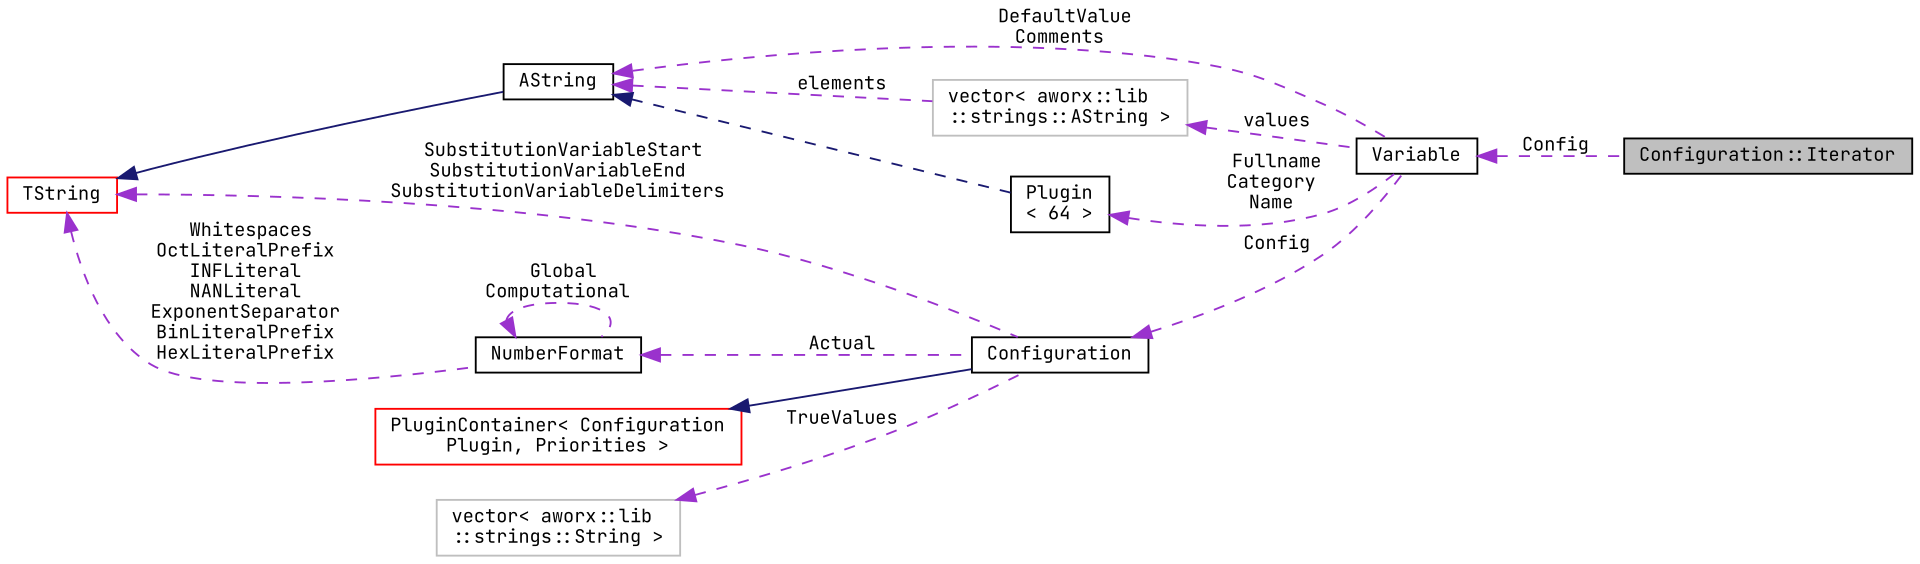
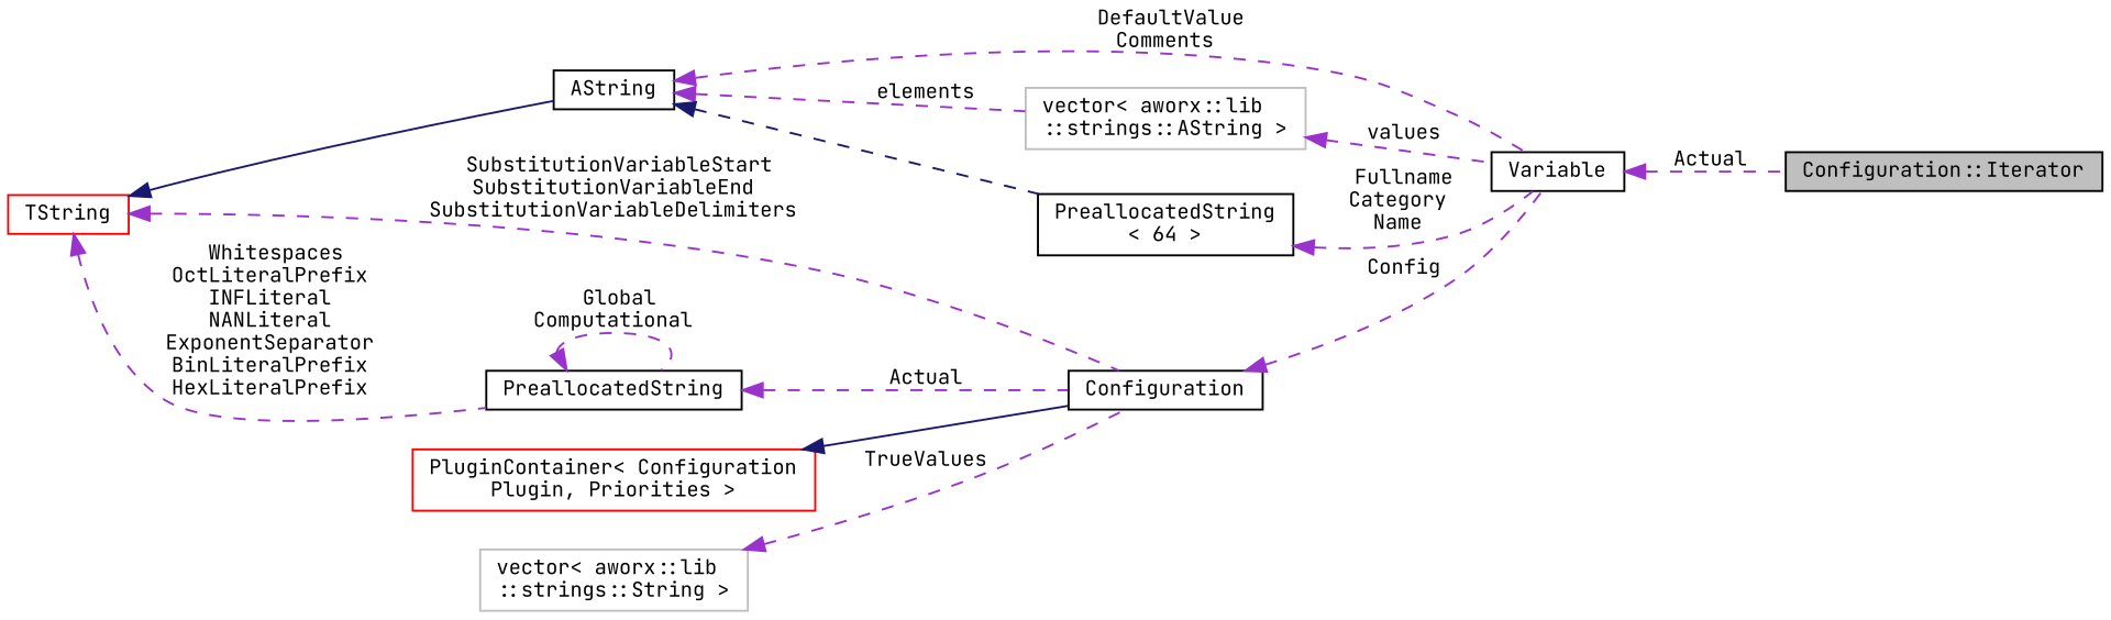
  digraph {
    fontname="JetBrains Mono"
    rankdir=LR
    node [color=black fillcolor=white fontname="JetBrains Mono" fontsize=10 shape=record style=filled]
    edge [color=darkorchid3 dir=back fontname="JetBrains Mono" fontsize=10 labelfontname=Helvetica labelfontsize=10 style=dashed]
    n1 [fillcolor=grey75 fontcolor=black height=0.2 label="Configuration::Iterator" width=0.4]
    n2 [height=0.2 label=Variable width=0.4]
    n3 [color=grey75 height=0.2 label="vector\< aworx::lib\l::strings::AString \>" width=0.4]
    n4 [height=0.2 label=AString width=0.4]
-   n5 [height=0.2 label="Plugin\l\< 64 \>" width=0.4]
+   n5 [height=0.2 label="PreallocatedString\l\< 64 \>" width=0.4]
    n6 [color=red height=0.2 label=TString width=0.4]
    n7 [height=0.2 label=Configuration width=0.4]
-   n8 [height=0.2 label=NumberFormat width=0.4]
+   n8 [height=0.2 label=PreallocatedString width=0.4]
    n9 [color=red height=0.2 label="PluginContainer\< Configuration\lPlugin, Priorities \>" width=0.4]
    n10 [color=grey75 height=0.2 label="vector\< aworx::lib\l::strings::String \>" width=0.4]
-   n2 -> n1 [label=" Config"]
+   n2 -> n1 [label=" Actual"]
    n3 -> n2 [label=" values"]
    n4 -> n2 [label=" DefaultValue\nComments"]
    n4 -> n3 [label=" elements"]
    n4 -> n5 [color=midnightblue]
    n5 -> n2 [label=" Fullname\nCategory\nName"]
    n6 -> n4 [color=midnightblue style=solid]
    n6 -> n7 [label=" SubstitutionVariableStart\nSubstitutionVariableEnd\nSubstitutionVariableDelimiters"]
    n6 -> n8 [label=" Whitespaces\nOctLiteralPrefix\nINFLiteral\nNANLiteral\nExponentSeparator\nBinLiteralPrefix\nHexLiteralPrefix"]
    n7 -> n2 [label=" Config"]
    n8 -> n7 [label=" Actual"]
    n8 -> n8 [label=" Global\nComputational"]
    n9 -> n7 [color=midnightblue style=solid]
    n10 -> n7 [label=" TrueValues"]
  }
